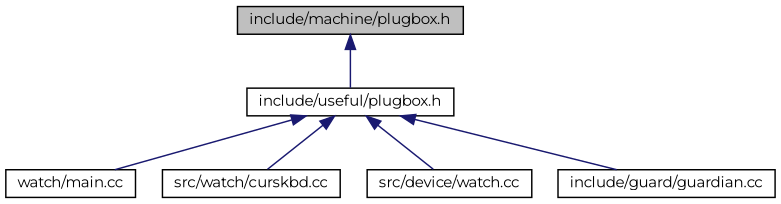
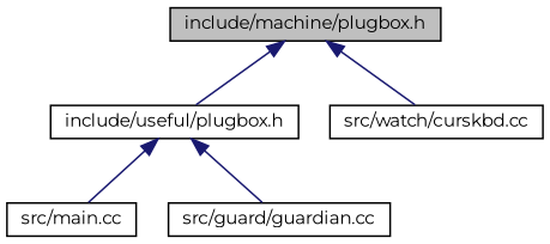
  digraph {
    fontname=Montserrat
    node [color=black fontname=Montserrat fontsize=10 shape=record]
    edge [color=midnightblue dir=back fontname=Montserrat fontsize=10 labelfontname=Helvetica labelfontsize=10 style=solid]
    n1 [fillcolor=grey75 fontcolor=black height=0.2 label="include/machine/plugbox.h" style=filled width=0.4]
    n2 [height=0.2 label="include/useful/plugbox.h" width=0.4]
-   n3 [height=0.2 label="watch/main.cc" width=0.4]
+   n3 [height=0.2 label="src/main.cc" width=0.4]
    n4 [height=0.2 label="src/watch/curskbd.cc" width=0.4]
-   n5 [height=0.2 label="src/device/watch.cc" width=0.4]
-   n6 [height=0.2 label="include/guard/guardian.cc" width=0.4]
+   n6 [height=0.2 label="src/guard/guardian.cc" width=0.4]
    n1 -> n2
    n2 -> n3
-   n2 -> n4
-   n2 -> n5
+   n1 -> n4
    n2 -> n6
  }
